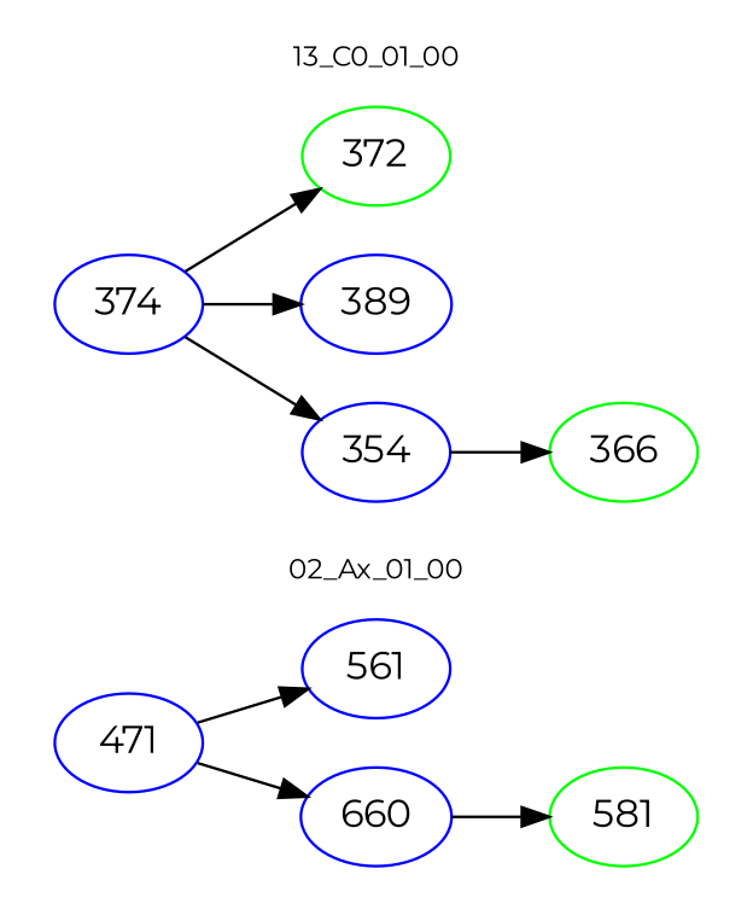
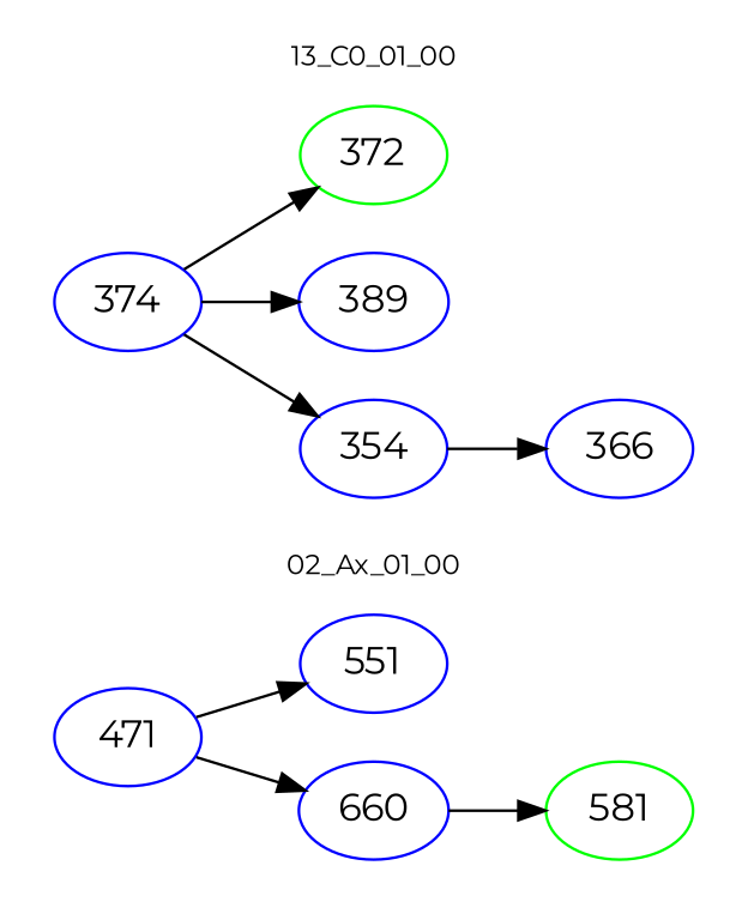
  digraph {
    fontname=Montserrat
    rankdir=LR
    node [color=blue fontname=Montserrat]
    edge [color=black fontname=Montserrat]
    n1 [label=471]
    n2 [label=660]
-   n3 [label=561]
+   n3 [label=551]
    n4 [color=green label=581]
    n5 [label=374]
    n6 [label=354]
    n7 [label=389]
    n8 [color=green label=372]
-   n9 [color=green label=366]
+   n9 [label=366]
    subgraph cluster_1 {
      color=white
      fontsize=10
      label="02_Ax_01_00"
      n1
      n2
      n3
      n4
    }
    subgraph cluster_2 {
      color=white
      fontsize=10
      label="13_C0_01_00"
      n5
      n6
      n7
      n8
      n9
    }
    n1 -> n2
    n1 -> n3
    n2 -> n4
    n5 -> n6
    n5 -> n7
    n5 -> n8
    n6 -> n9
  }
